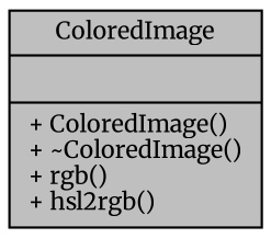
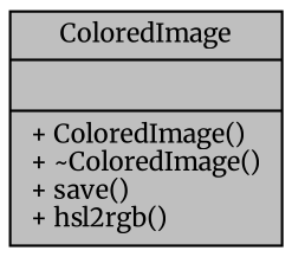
  digraph {
    fontname=Merriweather
-   n1 [color=black fillcolor=grey75 fontcolor=black fontname=Merriweather fontsize=10 height=0.2 label="{ColoredImage\n||+ ColoredImage()\l+ ~ColoredImage()\l+ rgb()\l+ hsl2rgb()\l}" shape=record style=filled width=0.4]
+   n1 [color=black fillcolor=grey75 fontcolor=black fontname=Merriweather fontsize=10 height=0.2 label="{ColoredImage\n||+ ColoredImage()\l+ ~ColoredImage()\l+ save()\l+ hsl2rgb()\l}" shape=record style=filled width=0.4]
  }
